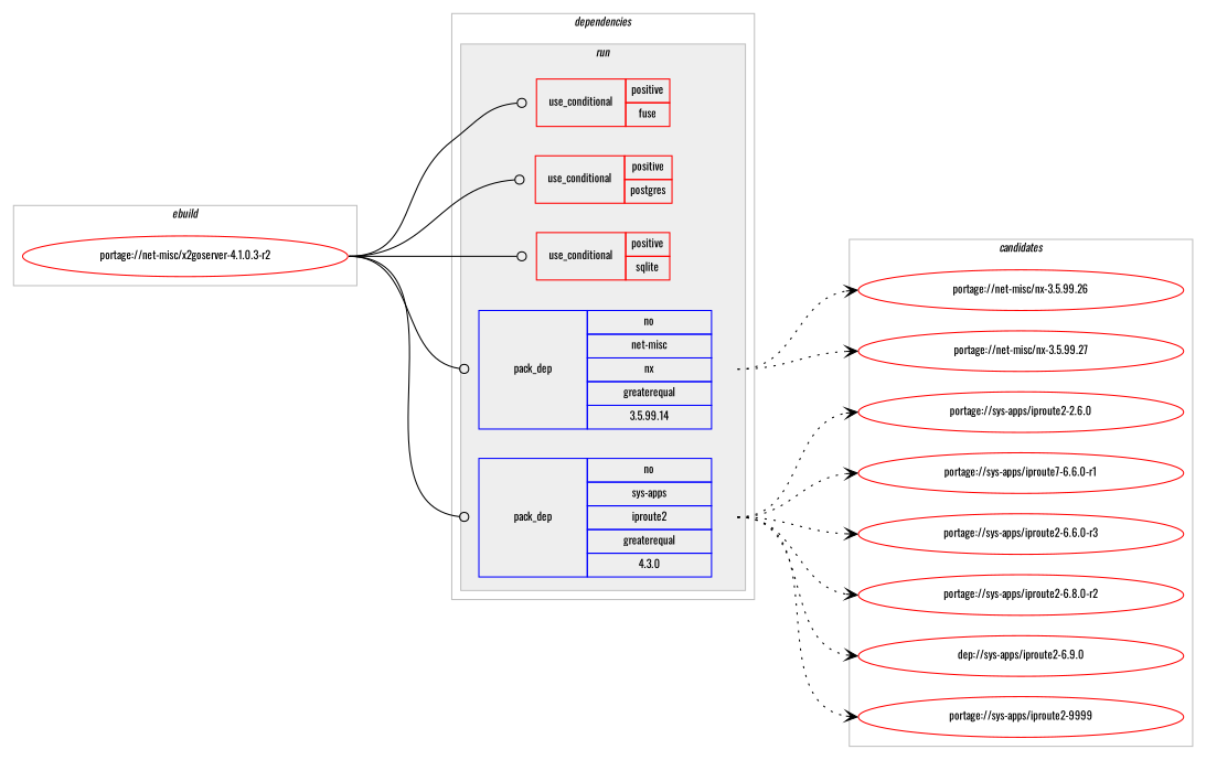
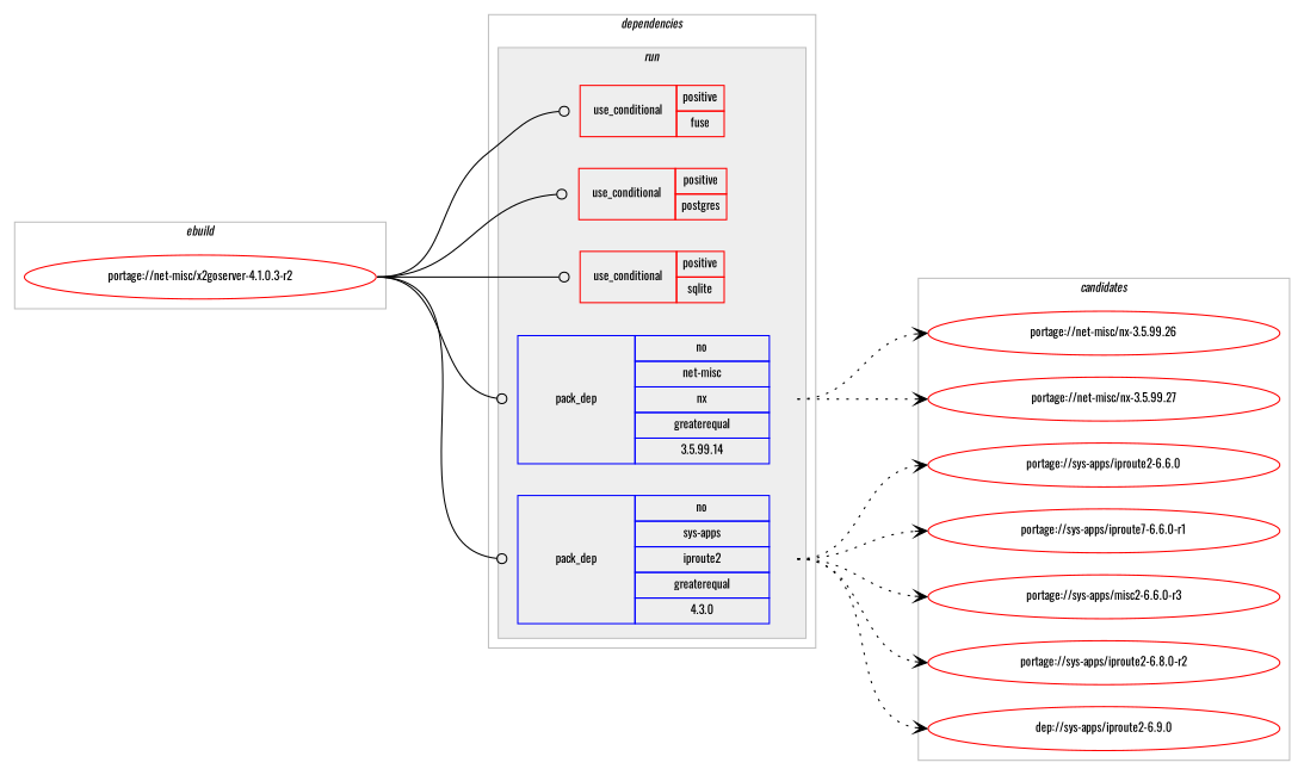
  digraph {
    compound=true
    concentrate=true
    fontname=Oswald
    fontsize=10
    newrank=true
    rankdir=LR
    ranksep=1.5
    node [color=red fontname=Oswald fontsize=10]
    edge [arrowhead=vee fontname=Oswald headport=w style=dotted tailport=e weight=100]
    n1 [label="portage://net-misc/x2goserver-4.1.0.3-r2" width=4]
    n2 [label=<<TABLE BORDER="0" CELLBORDER="1" CELLSPACING="0" CELLPADDING="4"><TR><TD ROWSPAN="3" CELLPADDING="10">use_conditional</TD></TR><TR><TD>positive</TD></TR><TR><TD>fuse</TD></TR></TABLE>> shape=none]
    n3 [label=<<TABLE BORDER="0" CELLBORDER="1" CELLSPACING="0" CELLPADDING="4"><TR><TD ROWSPAN="3" CELLPADDING="10">use_conditional</TD></TR><TR><TD>positive</TD></TR><TR><TD>postgres</TD></TR></TABLE>> shape=none]
    n4 [label=<<TABLE BORDER="0" CELLBORDER="1" CELLSPACING="0" CELLPADDING="4"><TR><TD ROWSPAN="3" CELLPADDING="10">use_conditional</TD></TR><TR><TD>positive</TD></TR><TR><TD>sqlite</TD></TR></TABLE>> shape=none]
    n5 [color=blue label=<<TABLE BORDER="0" CELLBORDER="1" CELLSPACING="0" CELLPADDING="4" WIDTH="220"><TR><TD ROWSPAN="6" CELLPADDING="30">pack_dep</TD></TR><TR><TD WIDTH="110">no</TD></TR><TR><TD>net-misc</TD></TR><TR><TD>nx</TD></TR><TR><TD>greaterequal</TD></TR><TR><TD>3.5.99.14</TD></TR></TABLE>> shape=none]
    n6 [color=blue label=<<TABLE BORDER="0" CELLBORDER="1" CELLSPACING="0" CELLPADDING="4" WIDTH="220"><TR><TD ROWSPAN="6" CELLPADDING="30">pack_dep</TD></TR><TR><TD WIDTH="110">no</TD></TR><TR><TD>sys-apps</TD></TR><TR><TD>iproute2</TD></TR><TR><TD>greaterequal</TD></TR><TR><TD>4.3.0</TD></TR></TABLE>> shape=none]
    n7 [label="portage://net-misc/nx-3.5.99.26" width=4]
    n8 [label="portage://net-misc/nx-3.5.99.27" width=4]
-   n9 [label="portage://sys-apps/iproute2-2.6.0" width=4]
+   n9 [label="portage://sys-apps/iproute2-6.6.0" width=4]
    n10 [label="portage://sys-apps/iproute7-6.6.0-r1" width=4]
-   n11 [label="portage://sys-apps/iproute2-6.6.0-r3" width=4]
+   n11 [label="portage://sys-apps/misc2-6.6.0-r3" width=4]
    n12 [label="portage://sys-apps/iproute2-6.8.0-r2" width=4]
    n13 [label="dep://sys-apps/iproute2-6.9.0" width=4]
-   n14 [label="portage://sys-apps/iproute2-9999" width=4]
    subgraph cluster_1 {
      color=gray
      label=<<i>ebuild</i>>
      rank=same
      n1
    }
    subgraph cluster_2 {
      color=gray
      label=<<i>dependencies</i>>
      subgraph cluster_3 {
        color=gray
        fillcolor="#eeeeee"
        label=<<i>compile</i>>
        style=filled
      }
      subgraph cluster_4 {
        color=gray
        fillcolor="#eeeeee"
        label=<<i>compile and run</i>>
        style=filled
      }
      subgraph cluster_5 {
        color=gray
        fillcolor="#eeeeee"
        label=<<i>run</i>>
        style=filled
        subgraph sub_6 {
          color=gray
          fillcolor="#eeeeee"
          label=<<i>run</i>>
          style=filled
          n2
        }
        subgraph sub_7 {
          color=gray
          fillcolor="#eeeeee"
          label=<<i>run</i>>
          style=filled
          n3
        }
        subgraph sub_8 {
          color=gray
          fillcolor="#eeeeee"
          label=<<i>run</i>>
          style=filled
          n4
        }
        subgraph sub_9 {
          color=gray
          fillcolor="#eeeeee"
          label=<<i>run</i>>
          style=filled
          n5
        }
        subgraph sub_10 {
          color=gray
          fillcolor="#eeeeee"
          label=<<i>run</i>>
          style=filled
          n6
        }
      }
    }
    subgraph cluster_11 {
      color=gray
      label=<<i>candidates</i>>
      rank=same
      subgraph sub_12 {
        color=black
        label=<<i>candidates</i>>
        nodesep=1
        rank=same
        n7
        n8
      }
      subgraph sub_13 {
        color=black
        label=<<i>candidates</i>>
        nodesep=1
        rank=same
        n9
        n10
        n11
        n12
        n13
-       n14
      }
    }
    n1 -> n2 [arrowhead=odot style=solid weight=20]
    n1 -> n3 [arrowhead=odot style=solid weight=20]
    n1 -> n4 [arrowhead=odot style=solid weight=20]
    n1 -> n5 [arrowhead=odot style=solid weight=20]
    n1 -> n6 [arrowhead=odot style=solid weight=20]
    n5 -> n7
    n5 -> n8
    n6 -> n9
    n6 -> n10
    n6 -> n11
    n6 -> n12
    n6 -> n13
-   n6 -> n14
  }
